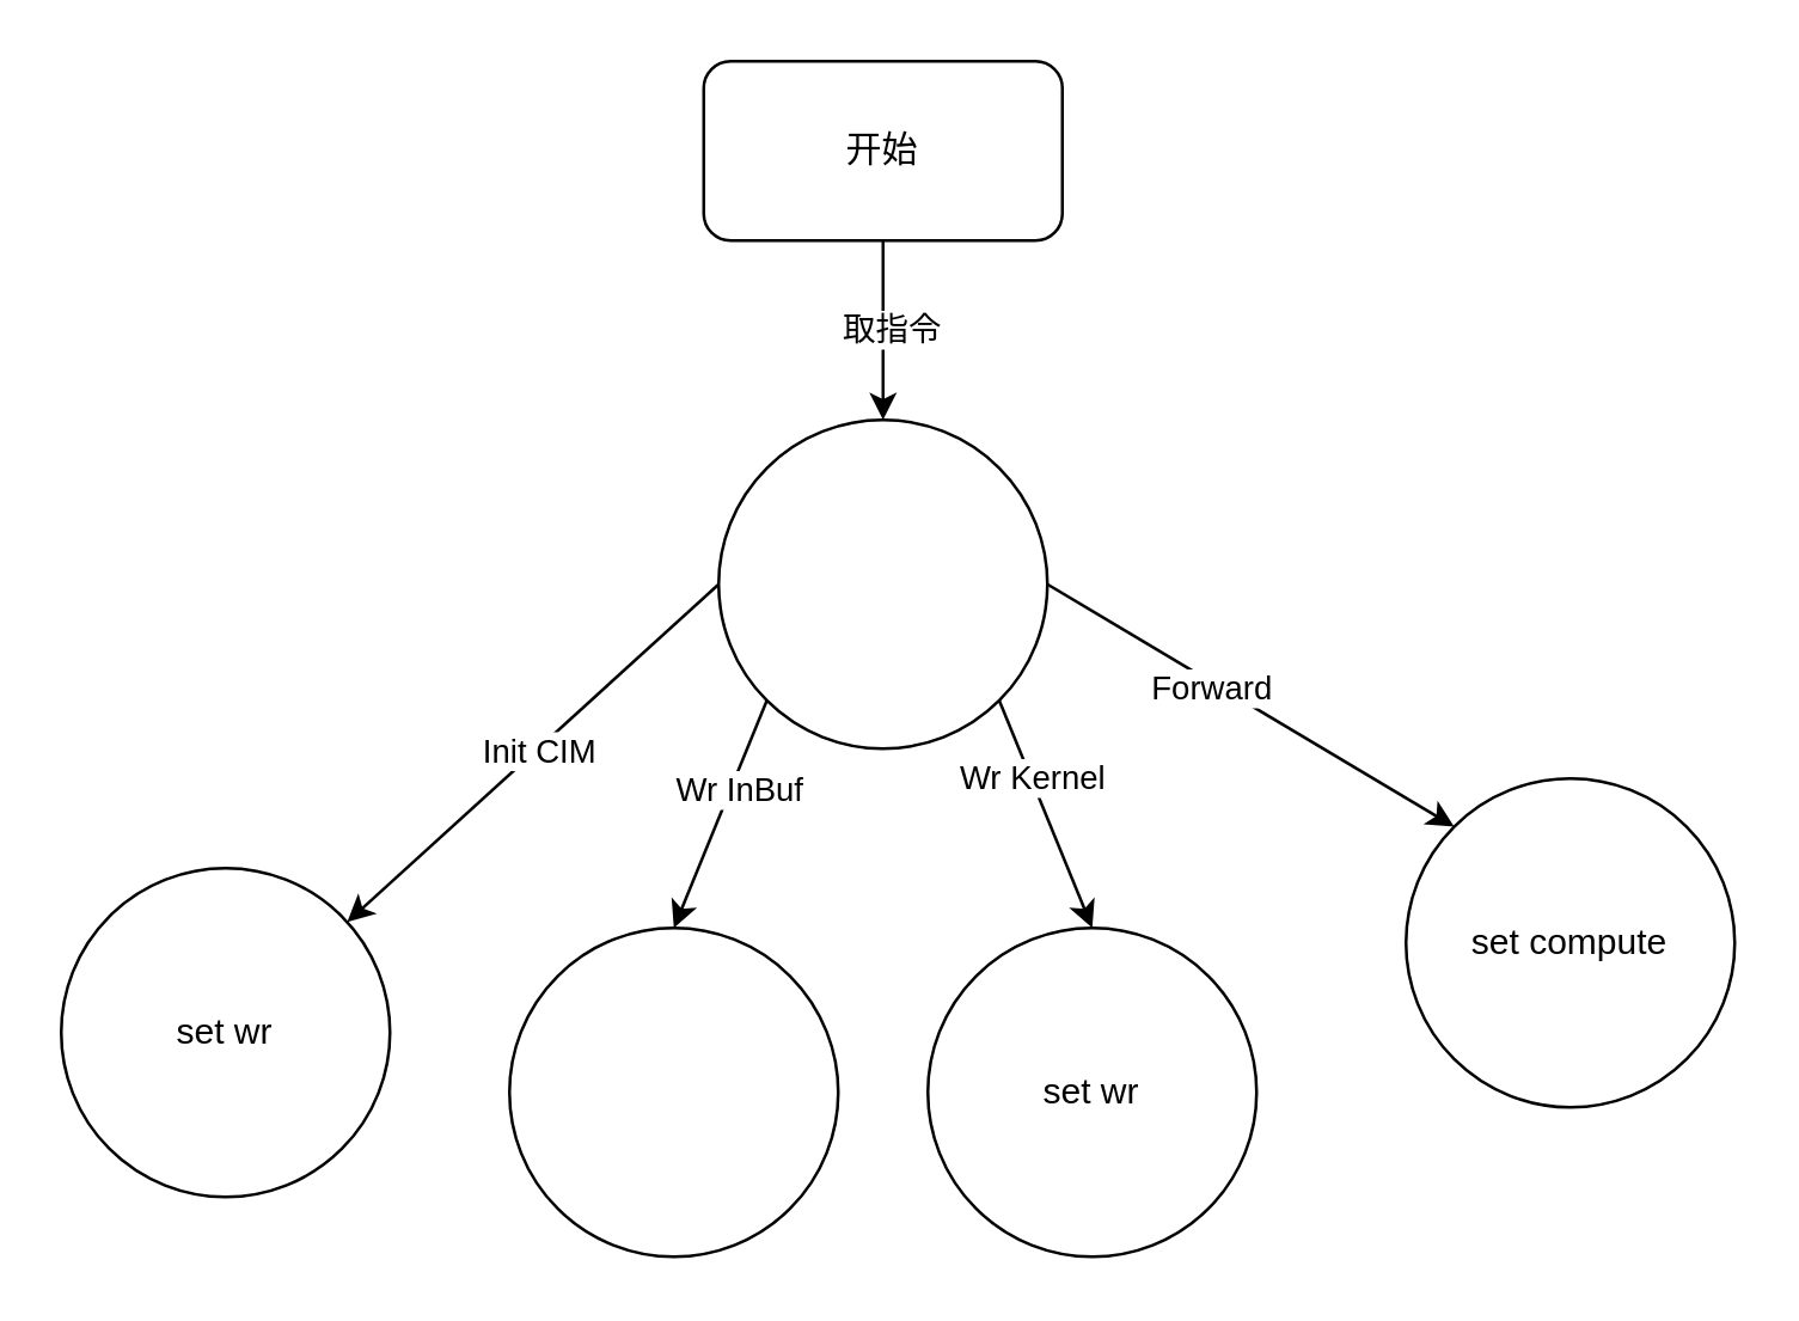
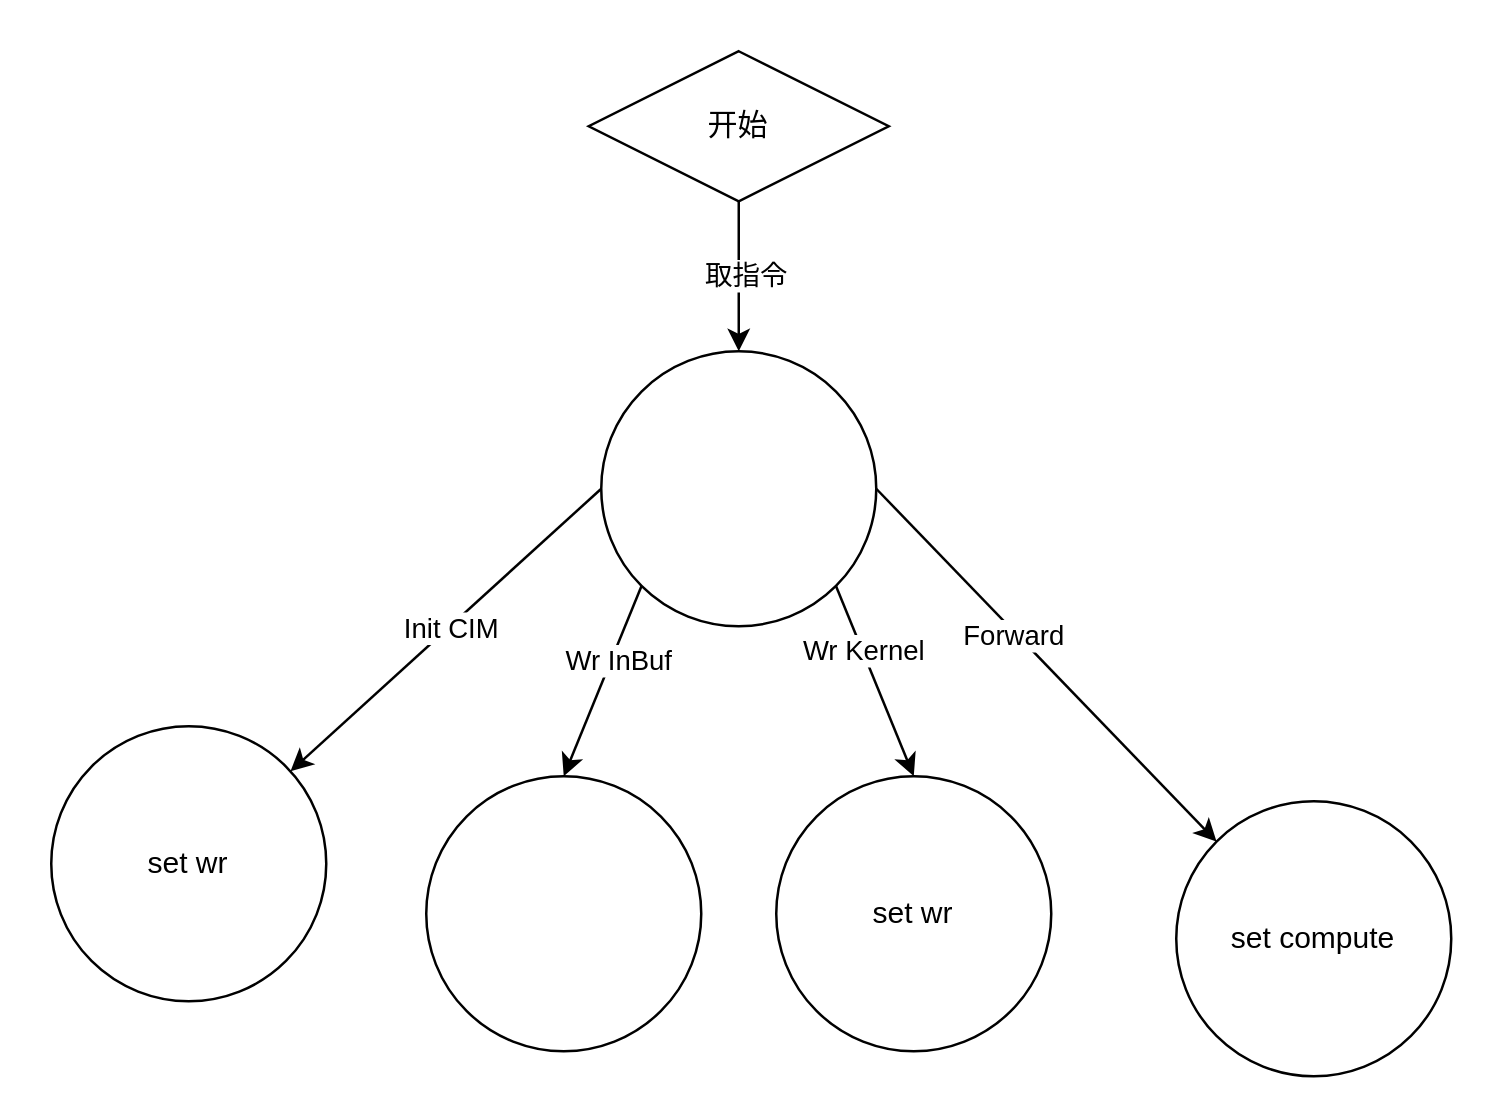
  <mxCell id="0" />
  <mxCell id="1" parent="0" />
  <mxCell id="2" value="" style="ellipse;whiteSpace=wrap;html=1;aspect=fixed;" vertex="1" parent="1"><mxGeometry x="240" y="140" width="110" height="110" as="geometry" /></mxCell>
  <mxCell id="3" style="edgeStyle=orthogonalEdgeStyle;rounded=0;orthogonalLoop=1;jettySize=auto;html=1;entryX=0.5;entryY=0;entryDx=0;entryDy=0;" edge="1" parent="1" source="5" target="2"><mxGeometry relative="1" as="geometry" /></mxCell>
  <mxCell id="4" value="取指令" style="edgeLabel;html=1;align=center;verticalAlign=middle;resizable=0;points=[];" vertex="1" connectable="0" parent="3"><mxGeometry x="-0.022" y="2" relative="1" as="geometry"><mxPoint as="offset" /></mxGeometry></mxCell>
- <mxCell id="5" value="开始" style="rounded=1;whiteSpace=wrap;html=1;" vertex="1" parent="1"><mxGeometry x="235" y="20" width="120" height="60" as="geometry" /></mxCell>
+ <mxCell id="5" value="开始" style="rhombus;whiteSpace=wrap;html=1;" vertex="1" parent="1"><mxGeometry x="235" y="20" width="120" height="60" as="geometry" /></mxCell>
  <mxCell id="6" value="set wr" style="ellipse;whiteSpace=wrap;html=1;aspect=fixed;" vertex="1" parent="1"><mxGeometry x="20" y="290" width="110" height="110" as="geometry" /></mxCell>
  <mxCell id="7" value="" style="endArrow=classic;html=1;rounded=0;exitX=0;exitY=0.5;exitDx=0;exitDy=0;" edge="1" parent="1" source="2" target="6"><mxGeometry width="50" height="50" relative="1" as="geometry"><mxPoint x="320" y="380" as="sourcePoint" /><mxPoint x="370" y="330" as="targetPoint" /></mxGeometry></mxCell>
  <mxCell id="8" value="Init CIM" style="edgeLabel;html=1;align=center;verticalAlign=middle;resizable=0;points=[];" vertex="1" connectable="0" parent="7"><mxGeometry x="-0.02" y="1" relative="1" as="geometry"><mxPoint as="offset" /></mxGeometry></mxCell>
  <mxCell id="9" value="" style="ellipse;whiteSpace=wrap;html=1;aspect=fixed;" vertex="1" parent="1"><mxGeometry x="170" y="310" width="110" height="110" as="geometry" /></mxCell>
  <mxCell id="10" value="" style="endArrow=classic;html=1;rounded=0;exitX=0;exitY=1;exitDx=0;exitDy=0;entryX=0.5;entryY=0;entryDx=0;entryDy=0;" edge="1" parent="1" source="2" target="9"><mxGeometry width="50" height="50" relative="1" as="geometry"><mxPoint x="320" y="380" as="sourcePoint" /><mxPoint x="370" y="330" as="targetPoint" /></mxGeometry></mxCell>
  <mxCell id="11" value="Wr InBuf" style="edgeLabel;html=1;align=center;verticalAlign=middle;resizable=0;points=[];" vertex="1" connectable="0" parent="10"><mxGeometry x="-0.244" y="2" relative="1" as="geometry"><mxPoint as="offset" /></mxGeometry></mxCell>
  <mxCell id="12" value="set wr" style="ellipse;whiteSpace=wrap;html=1;aspect=fixed;" vertex="1" parent="1"><mxGeometry x="310" y="310" width="110" height="110" as="geometry" /></mxCell>
  <mxCell id="13" value="" style="endArrow=classic;html=1;rounded=0;exitX=1;exitY=1;exitDx=0;exitDy=0;entryX=0.5;entryY=0;entryDx=0;entryDy=0;" edge="1" parent="1" source="2" target="12"><mxGeometry width="50" height="50" relative="1" as="geometry"><mxPoint x="320" y="380" as="sourcePoint" /><mxPoint x="370" y="330" as="targetPoint" /></mxGeometry></mxCell>
  <mxCell id="14" value="Wr Kernel" style="edgeLabel;html=1;align=center;verticalAlign=middle;resizable=0;points=[];" vertex="1" connectable="0" parent="13"><mxGeometry x="-0.307" relative="1" as="geometry"><mxPoint as="offset" /></mxGeometry></mxCell>
- <mxCell id="15" value="set compute" style="ellipse;whiteSpace=wrap;html=1;aspect=fixed;" vertex="1" parent="1"><mxGeometry x="470" y="260" width="110" height="110" as="geometry" /></mxCell>
+ <mxCell id="15" value="set compute" style="ellipse;whiteSpace=wrap;html=1;aspect=fixed;" vertex="1" parent="1"><mxGeometry x="470" y="320" width="110" height="110" as="geometry" /></mxCell>
  <mxCell id="16" value="" style="endArrow=classic;html=1;rounded=0;exitX=1;exitY=0.5;exitDx=0;exitDy=0;entryX=0;entryY=0;entryDx=0;entryDy=0;" edge="1" parent="1" source="2" target="15"><mxGeometry width="50" height="50" relative="1" as="geometry"><mxPoint x="390" y="230" as="sourcePoint" /><mxPoint x="440" y="180" as="targetPoint" /></mxGeometry></mxCell>
  <mxCell id="17" value="Forward" style="edgeLabel;html=1;align=center;verticalAlign=middle;resizable=0;points=[];" vertex="1" connectable="0" parent="16"><mxGeometry x="-0.179" y="-2" relative="1" as="geometry"><mxPoint as="offset" /></mxGeometry></mxCell>
